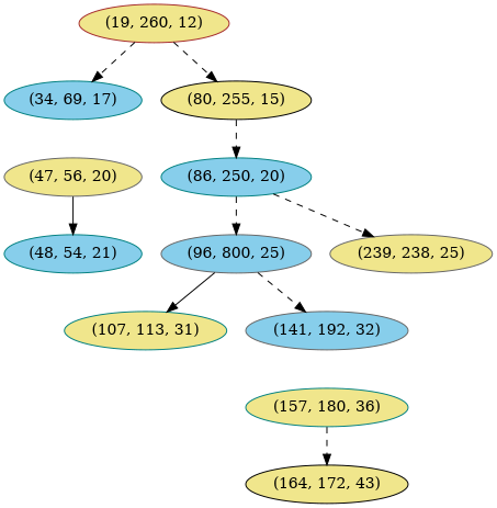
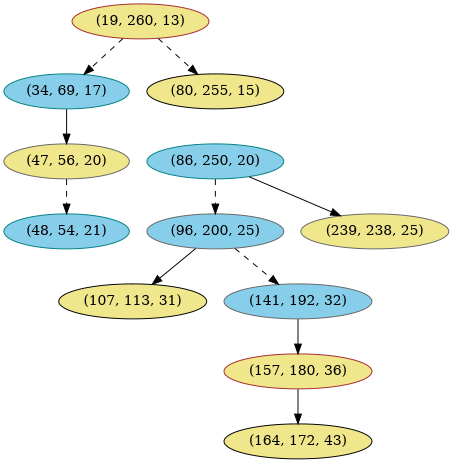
  digraph {
    node [color=gray40 fillcolor=khaki style=filled]
    edge [style=dashed]
-   "(19, 260, 12)" [color=brown]
+   "(19, 260, 12)" [color=brown label="(19, 260, 13)"]
    "(34, 69, 17)" [color=teal fillcolor=skyblue]
    "(80, 255, 15)" [color=black]
    "(47, 56, 20)"
    "(86, 250, 20)" [color=teal fillcolor=skyblue]
    "(48, 54, 21)" [color=teal fillcolor=skyblue]
-   "(96, 200, 25)" [fillcolor=skyblue label="(96, 800, 25)"]
+   "(96, 200, 25)" [fillcolor=skyblue]
    n8 [label="(239, 238, 25)"]
-   "(107, 113, 31)" [color=teal]
+   "(107, 113, 31)" [color=black]
    "(141, 192, 32)" [fillcolor=skyblue]
-   "(157, 180, 36)" [color=teal]
+   "(157, 180, 36)" [color=brown]
    "(164, 172, 43)" [color=black]
    "(19, 260, 12)" -> "(34, 69, 17)"
    "(19, 260, 12)" -> "(80, 255, 15)"
-   "(80, 255, 15)" -> "(86, 250, 20)"
-   "(47, 56, 20)" -> "(48, 54, 21)" [style=solid]
+   "(34, 69, 17)" -> "(47, 56, 20)" [style=solid]
+   "(47, 56, 20)" -> "(48, 54, 21)"
    "(86, 250, 20)" -> "(96, 200, 25)"
-   "(86, 250, 20)" -> n8
+   "(86, 250, 20)" -> n8 [style=solid]
    "(96, 200, 25)" -> "(107, 113, 31)" [style=solid]
    "(96, 200, 25)" -> "(141, 192, 32)"
-   "(157, 180, 36)" -> "(164, 172, 43)"
+   "(141, 192, 32)" -> "(157, 180, 36)" [style=solid]
+   "(157, 180, 36)" -> "(164, 172, 43)" [style=solid]
  }
